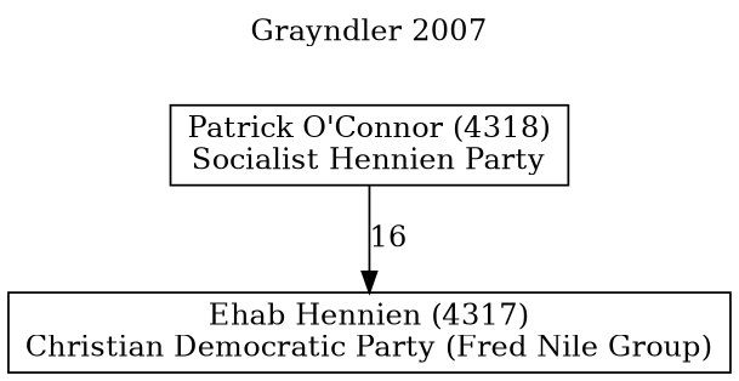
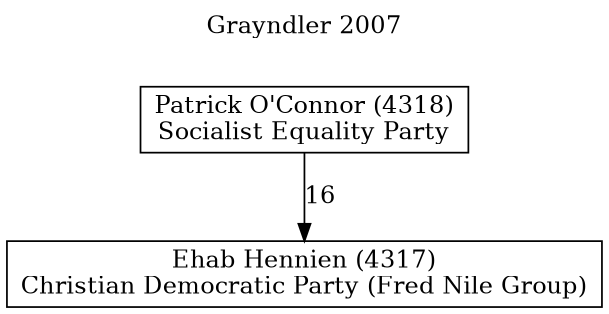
  digraph {
    label="Grayndler 2007"
    labelloc=t
    mclimit=10
    node [shape=box]
    n1 [label="Ehab Hennien (4317)\nChristian Democratic Party (Fred Nile Group)"]
-   n2 [label="Patrick O'Connor (4318)\nSocialist Hennien Party"]
+   n2 [label="Patrick O'Connor (4318)\nSocialist Equality Party"]
    n2 -> n1 [label=16]
  }
